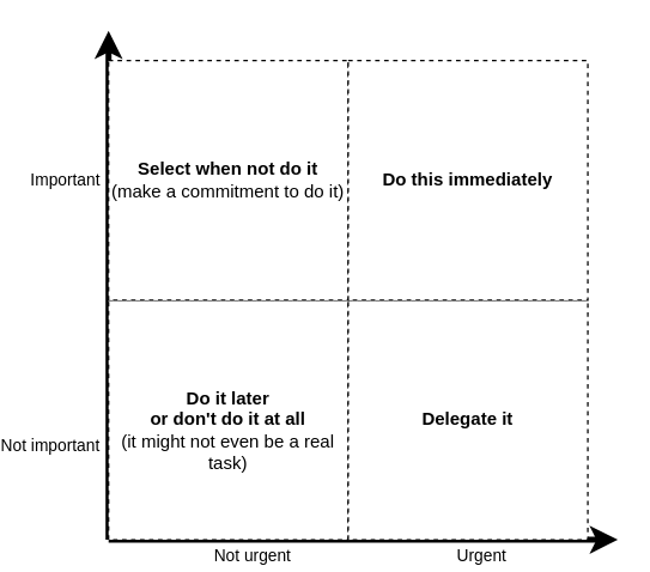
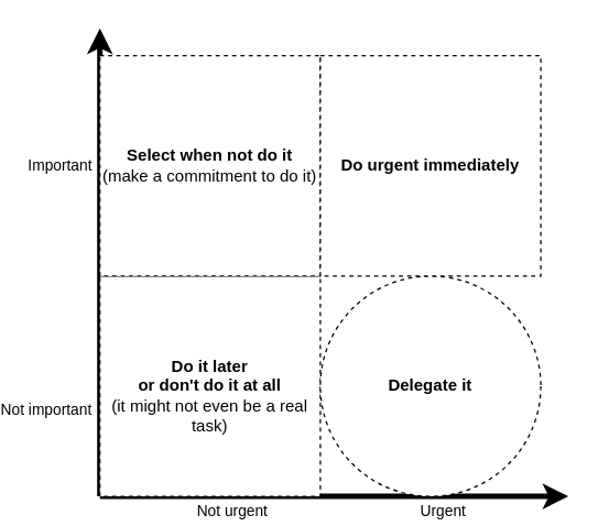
  <mxCell id="0" />
  <mxCell id="1" parent="0" />
  <mxCell id="2" value="" style="endArrow=classic;html=1;rounded=0;strokeWidth=4;" edge="1" parent="1"><mxGeometry width="50" height="50" relative="1" as="geometry"><mxPoint x="20" y="360" as="sourcePoint" /><mxPoint x="360" y="360" as="targetPoint" /></mxGeometry></mxCell>
  <mxCell id="3" value="Not urgent" style="edgeLabel;html=1;align=center;verticalAlign=middle;resizable=0;points=[];" vertex="1" connectable="0" parent="2"><mxGeometry x="-0.44" y="-1" relative="1" as="geometry"><mxPoint y="9" as="offset" /></mxGeometry></mxCell>
  <mxCell id="4" value="Urgent" style="edgeLabel;html=1;align=center;verticalAlign=middle;resizable=0;points=[];" vertex="1" connectable="0" parent="2"><mxGeometry x="0.461" y="-1" relative="1" as="geometry"><mxPoint y="9" as="offset" /></mxGeometry></mxCell>
  <mxCell id="5" value="" style="endArrow=classic;html=1;rounded=0;strokeWidth=4;" edge="1" parent="1"><mxGeometry width="50" height="50" relative="1" as="geometry"><mxPoint x="20" y="360" as="sourcePoint" /><mxPoint x="20" y="20" as="targetPoint" /></mxGeometry></mxCell>
  <mxCell id="6" value="Important" style="edgeLabel;html=1;align=center;verticalAlign=middle;resizable=0;points=[];" vertex="1" connectable="0" parent="5"><mxGeometry x="0.45" y="3" relative="1" as="geometry"><mxPoint x="-27" y="6" as="offset" /></mxGeometry></mxCell>
  <mxCell id="7" value="Not important" style="edgeLabel;html=1;align=center;verticalAlign=middle;resizable=0;points=[];" vertex="1" connectable="0" parent="5"><mxGeometry x="-0.622" y="3" relative="1" as="geometry"><mxPoint x="-37" as="offset" /></mxGeometry></mxCell>
  <mxCell id="8" value="&lt;br&gt;&lt;b&gt;Do it later&lt;br&gt;or don't do it at all&lt;br&gt;&lt;/b&gt;(it might not even be a real task)" style="rounded=0;whiteSpace=wrap;html=1;dashed=1;fontStyle=0" vertex="1" parent="1"><mxGeometry x="20" y="200" width="160" height="160" as="geometry" /></mxCell>
- <mxCell id="9" value="Delegate it" style="rounded=0;whiteSpace=wrap;html=1;dashed=1;fontStyle=1" vertex="1" parent="1"><mxGeometry x="180" y="200" width="160" height="160" as="geometry" /></mxCell>
+ <mxCell id="9" value="Delegate it" style="ellipse;whiteSpace=wrap;html=1;dashed=1;fontStyle=1;" vertex="1" parent="1"><mxGeometry x="180" y="200" width="160" height="160" as="geometry" /></mxCell>
  <mxCell id="10" value="&lt;b&gt;Select when not do it&lt;/b&gt;&lt;br&gt;(make a commitment to do it)" style="rounded=0;whiteSpace=wrap;html=1;dashed=1;" vertex="1" parent="1"><mxGeometry x="20" y="40" width="160" height="160" as="geometry" /></mxCell>
- <mxCell id="11" value="Do this immediately" style="rounded=0;whiteSpace=wrap;html=1;dashed=1;fontStyle=1" vertex="1" parent="1"><mxGeometry x="180" y="40" width="160" height="160" as="geometry" /></mxCell>
+ <mxCell id="11" value="Do urgent immediately" style="rounded=0;whiteSpace=wrap;html=1;dashed=1;fontStyle=1" vertex="1" parent="1"><mxGeometry x="180" y="40" width="160" height="160" as="geometry" /></mxCell>
